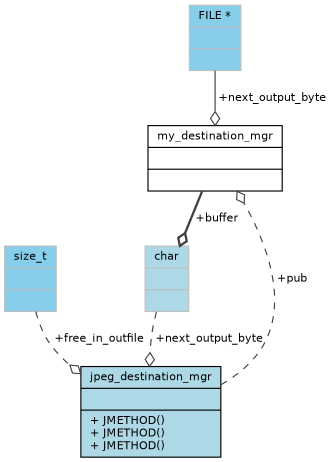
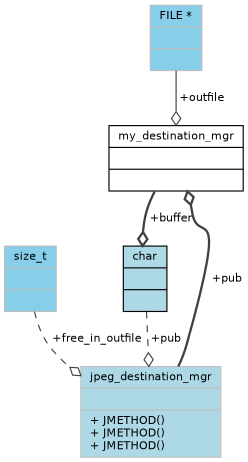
  digraph {
    node [color=grey75 fillcolor=lightblue fontname=Helvetica fontsize=10 shape=record style=filled]
    edge [arrowhead=odiamond color=grey25 fontname=Helvetica fontsize=10 labelfontname=Helvetica labelfontsize=10 style=bold]
    n1 [color=black fillcolor=white fontcolor=black height=0.2 label="{my_destination_mgr\n||}" width=0.4]
-   n2 [height=0.2 label="{char\n||}" width=0.4]
-   n3 [color=black height=0.2 label="{jpeg_destination_mgr\n||+ JMETHOD()\l+ JMETHOD()\l+ JMETHOD()\l}" width=0.4]
+   n2 [color=black height=0.2 label="{char\n||}" width=0.4]
+   n3 [height=0.2 label="{jpeg_destination_mgr\n||+ JMETHOD()\l+ JMETHOD()\l+ JMETHOD()\l}" width=0.4]
    n4 [fillcolor=skyblue height=0.2 label="{FILE *\n||}" width=0.4]
    n5 [fillcolor=skyblue height=0.2 label="{size_t\n||}" width=0.4]
    n1 -> n2 [label=" +buffer"]
-   n2 -> n3 [label=" +next_output_byte" style=dashed]
-   n3 -> n1 [label=" +pub" style=dashed]
-   n4 -> n1 [label=" +next_output_byte" style=solid]
+   n2 -> n3 [label=" +pub" style=dashed]
+   n3 -> n1 [label=" +pub"]
+   n4 -> n1 [label=" +outfile" style=solid]
    n5 -> n3 [label=" +free_in_outfile" style=dashed]
  }
